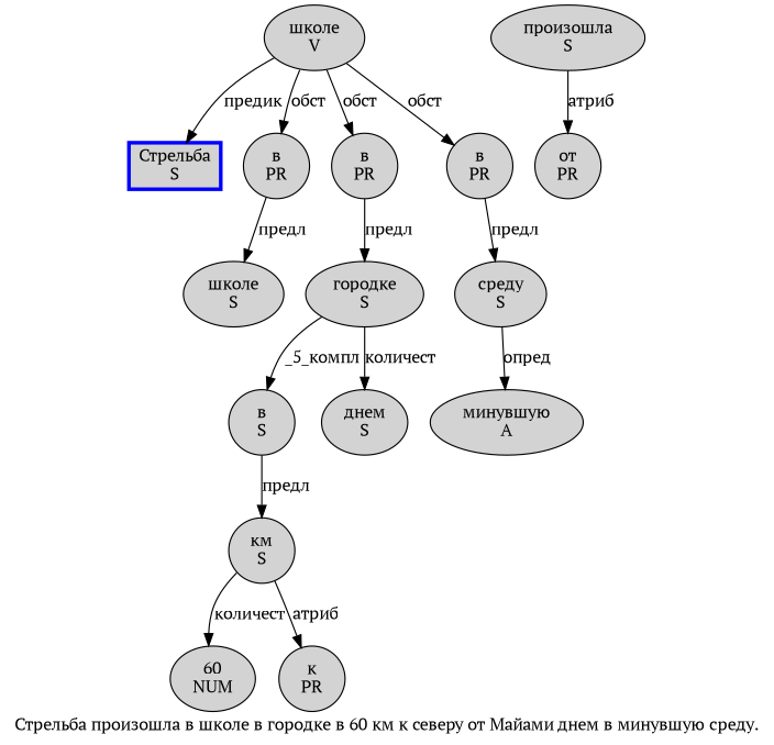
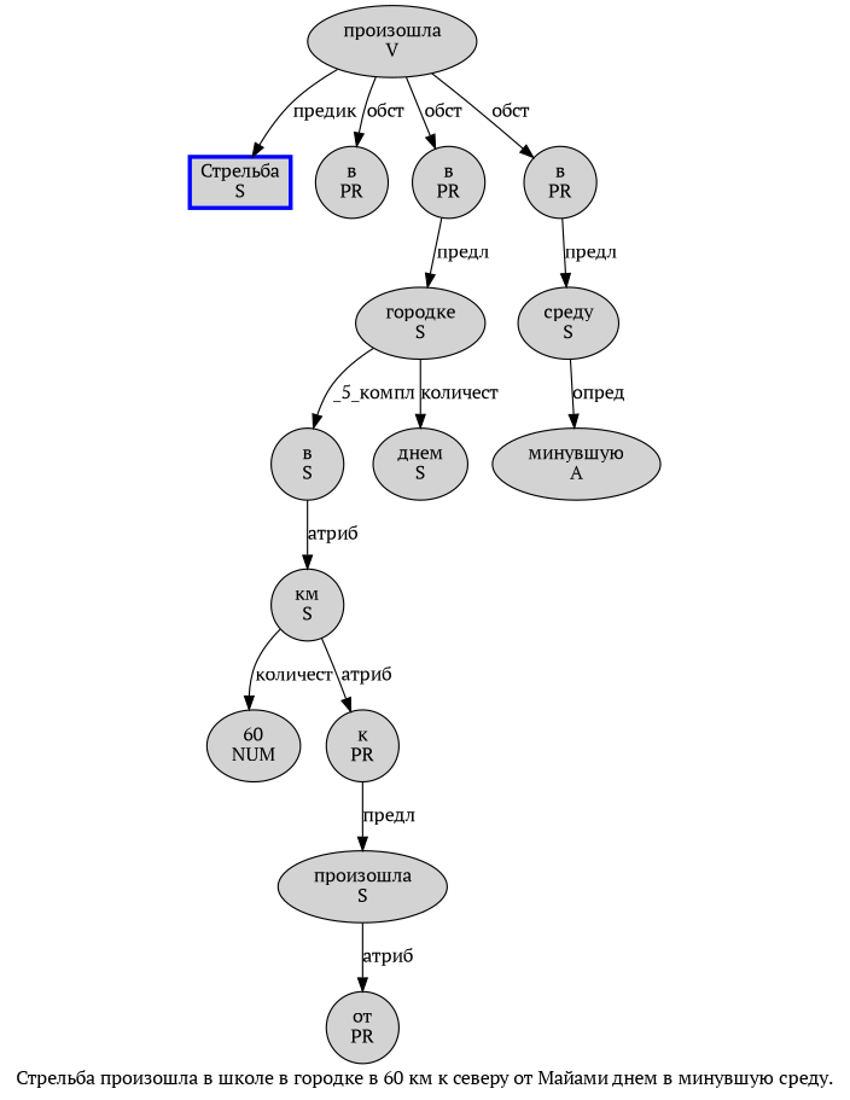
  digraph {
    fontname="PT Serif"
    label="Стрельба произошла в школе в городке в 60 км к северу от Майами днем в минувшую среду."
    node [fillcolor=lightgray fontname="PT Serif" penwidth=1 shape=ellipse style=filled]
    edge [fontname="PT Serif"]
    n1 [color=blue label="Стрельба\nS" penwidth=3 shape=box]
-   n2 [label="школе\nV"]
+   n2 [label="произошла\nV"]
    n3 [label="в\nPR"]
    n4 [label="в\nPR"]
    n5 [label="в\nPR"]
-   n6 [label="школе\nS"]
    n7 [label="городке\nS"]
    n8 [label="среду\nS"]
    n9 [label="в\nS"]
    n10 [label="днем\nS"]
    n11 [label="км\nS"]
    n12 [label="60\nNUM"]
    n13 [label="к\nPR"]
    n14 [label="произошла\nS"]
    n15 [label="от\nPR"]
    n16 [label="минувшую\nA"]
    n2 -> n1 [label="предик"]
    n2 -> n3 [label="обст"]
    n2 -> n4 [label="обст"]
    n2 -> n5 [label="обст"]
-   n3 -> n6 [label="предл"]
    n4 -> n7 [label="предл"]
    n5 -> n8 [label="предл"]
    n7 -> n9 [label="_5_компл"]
    n7 -> n10 [label="количест"]
    n8 -> n16 [label="опред"]
-   n9 -> n11 [label="предл"]
+   n9 -> n11 [label="атриб"]
    n11 -> n12 [label="количест"]
    n11 -> n13 [label="атриб"]
+   n13 -> n14 [label="предл"]
    n14 -> n15 [label="атриб"]
  }
